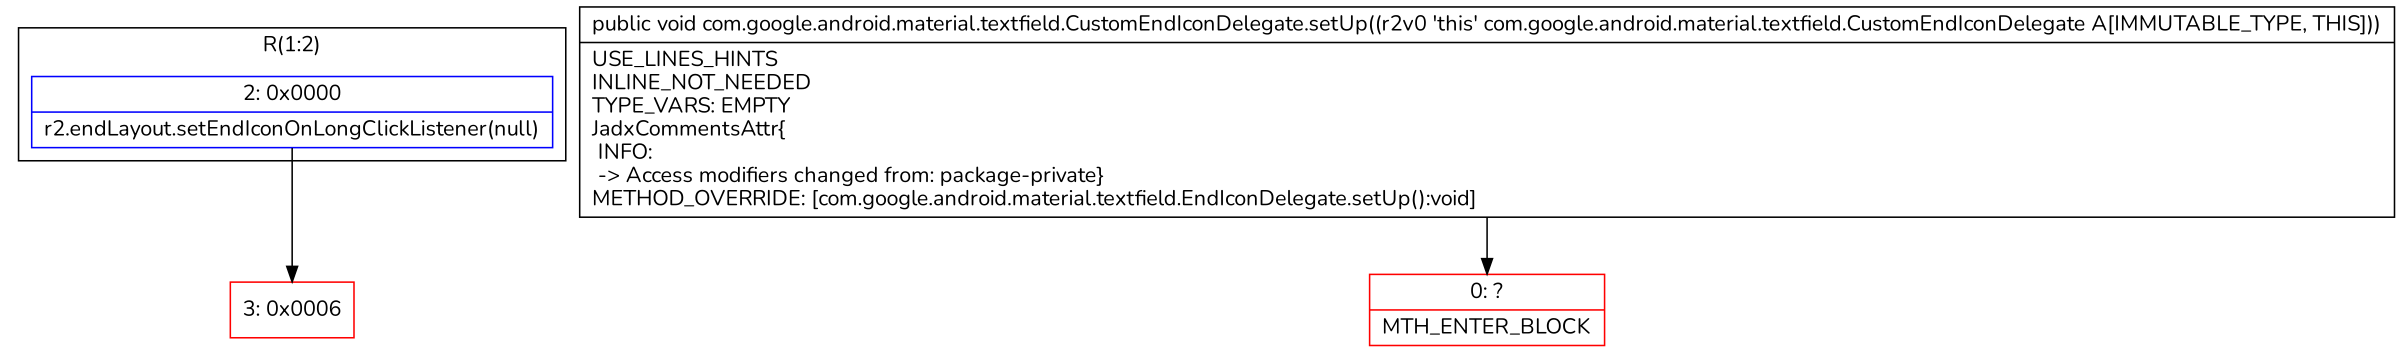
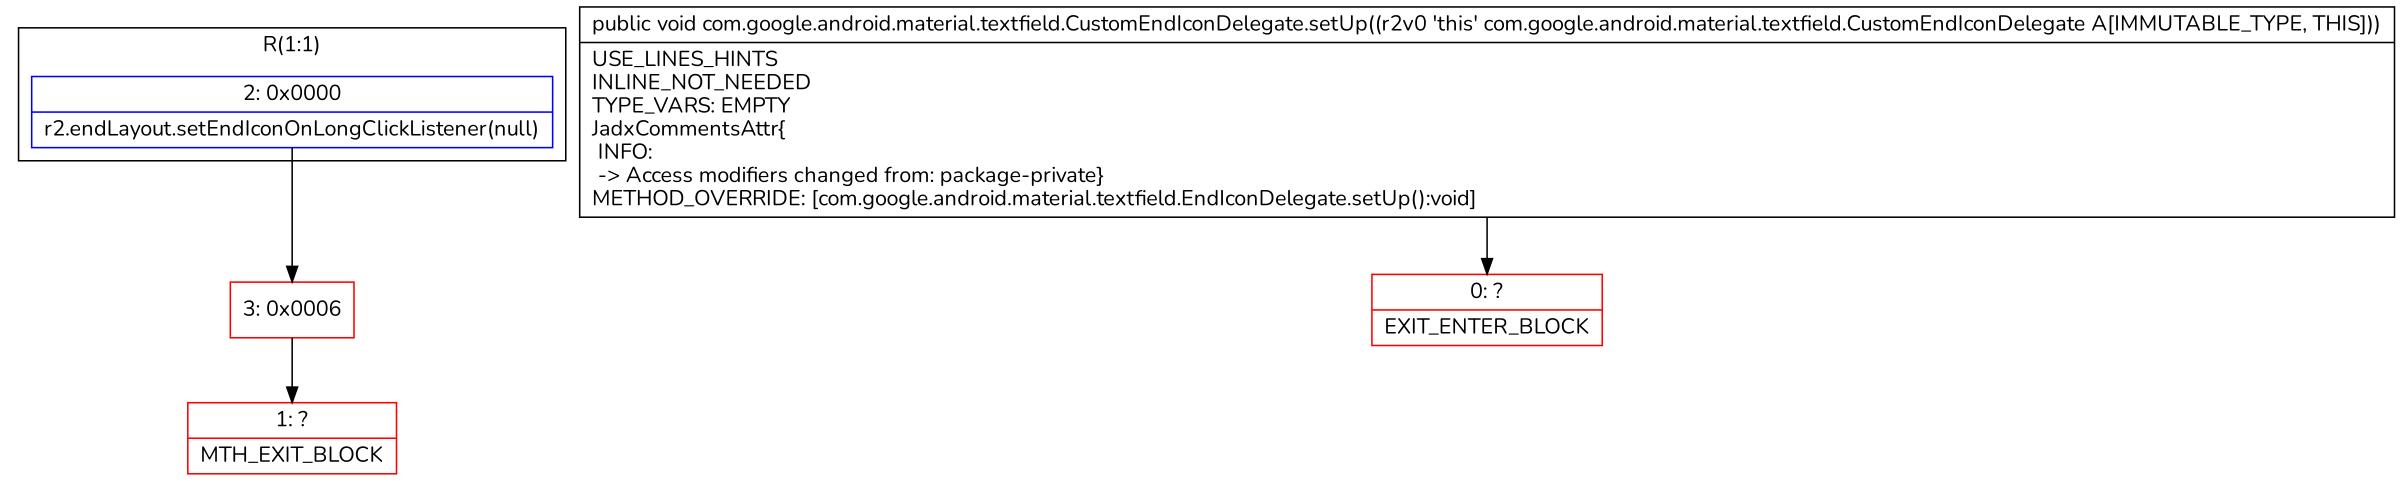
  digraph {
    fontname=Nunito
    node [color=red fontname=Nunito shape=record]
    edge [fontname=Nunito]
    n1 [color=blue label="{2\:\ 0x0000|r2.endLayout.setEndIconOnLongClickListener(null)\l}"]
    n2 [label="{3\:\ 0x0006}"]
-   n4 [label="{0\:\ ?|MTH_ENTER_BLOCK\l}"]
+   n3 [label="{1\:\ ?|MTH_EXIT_BLOCK\l}"]
+   n4 [label="{0\:\ ?|EXIT_ENTER_BLOCK\l}"]
    n5 [label="{public void com.google.android.material.textfield.CustomEndIconDelegate.setUp((r2v0 'this' com.google.android.material.textfield.CustomEndIconDelegate A[IMMUTABLE_TYPE, THIS]))  | USE_LINES_HINTS\lINLINE_NOT_NEEDED\lTYPE_VARS: EMPTY\lJadxCommentsAttr\{\l INFO: \l \-\> Access modifiers changed from: package\-private\}\lMETHOD_OVERRIDE: [com.google.android.material.textfield.EndIconDelegate.setUp():void]\l}" color=""]
    subgraph cluster_1 {
-     label="R(1:2)"
+     label="R(1:1)"
      n1
    }
    n1 -> n2
+   n2 -> n3
    n5 -> n4
  }
